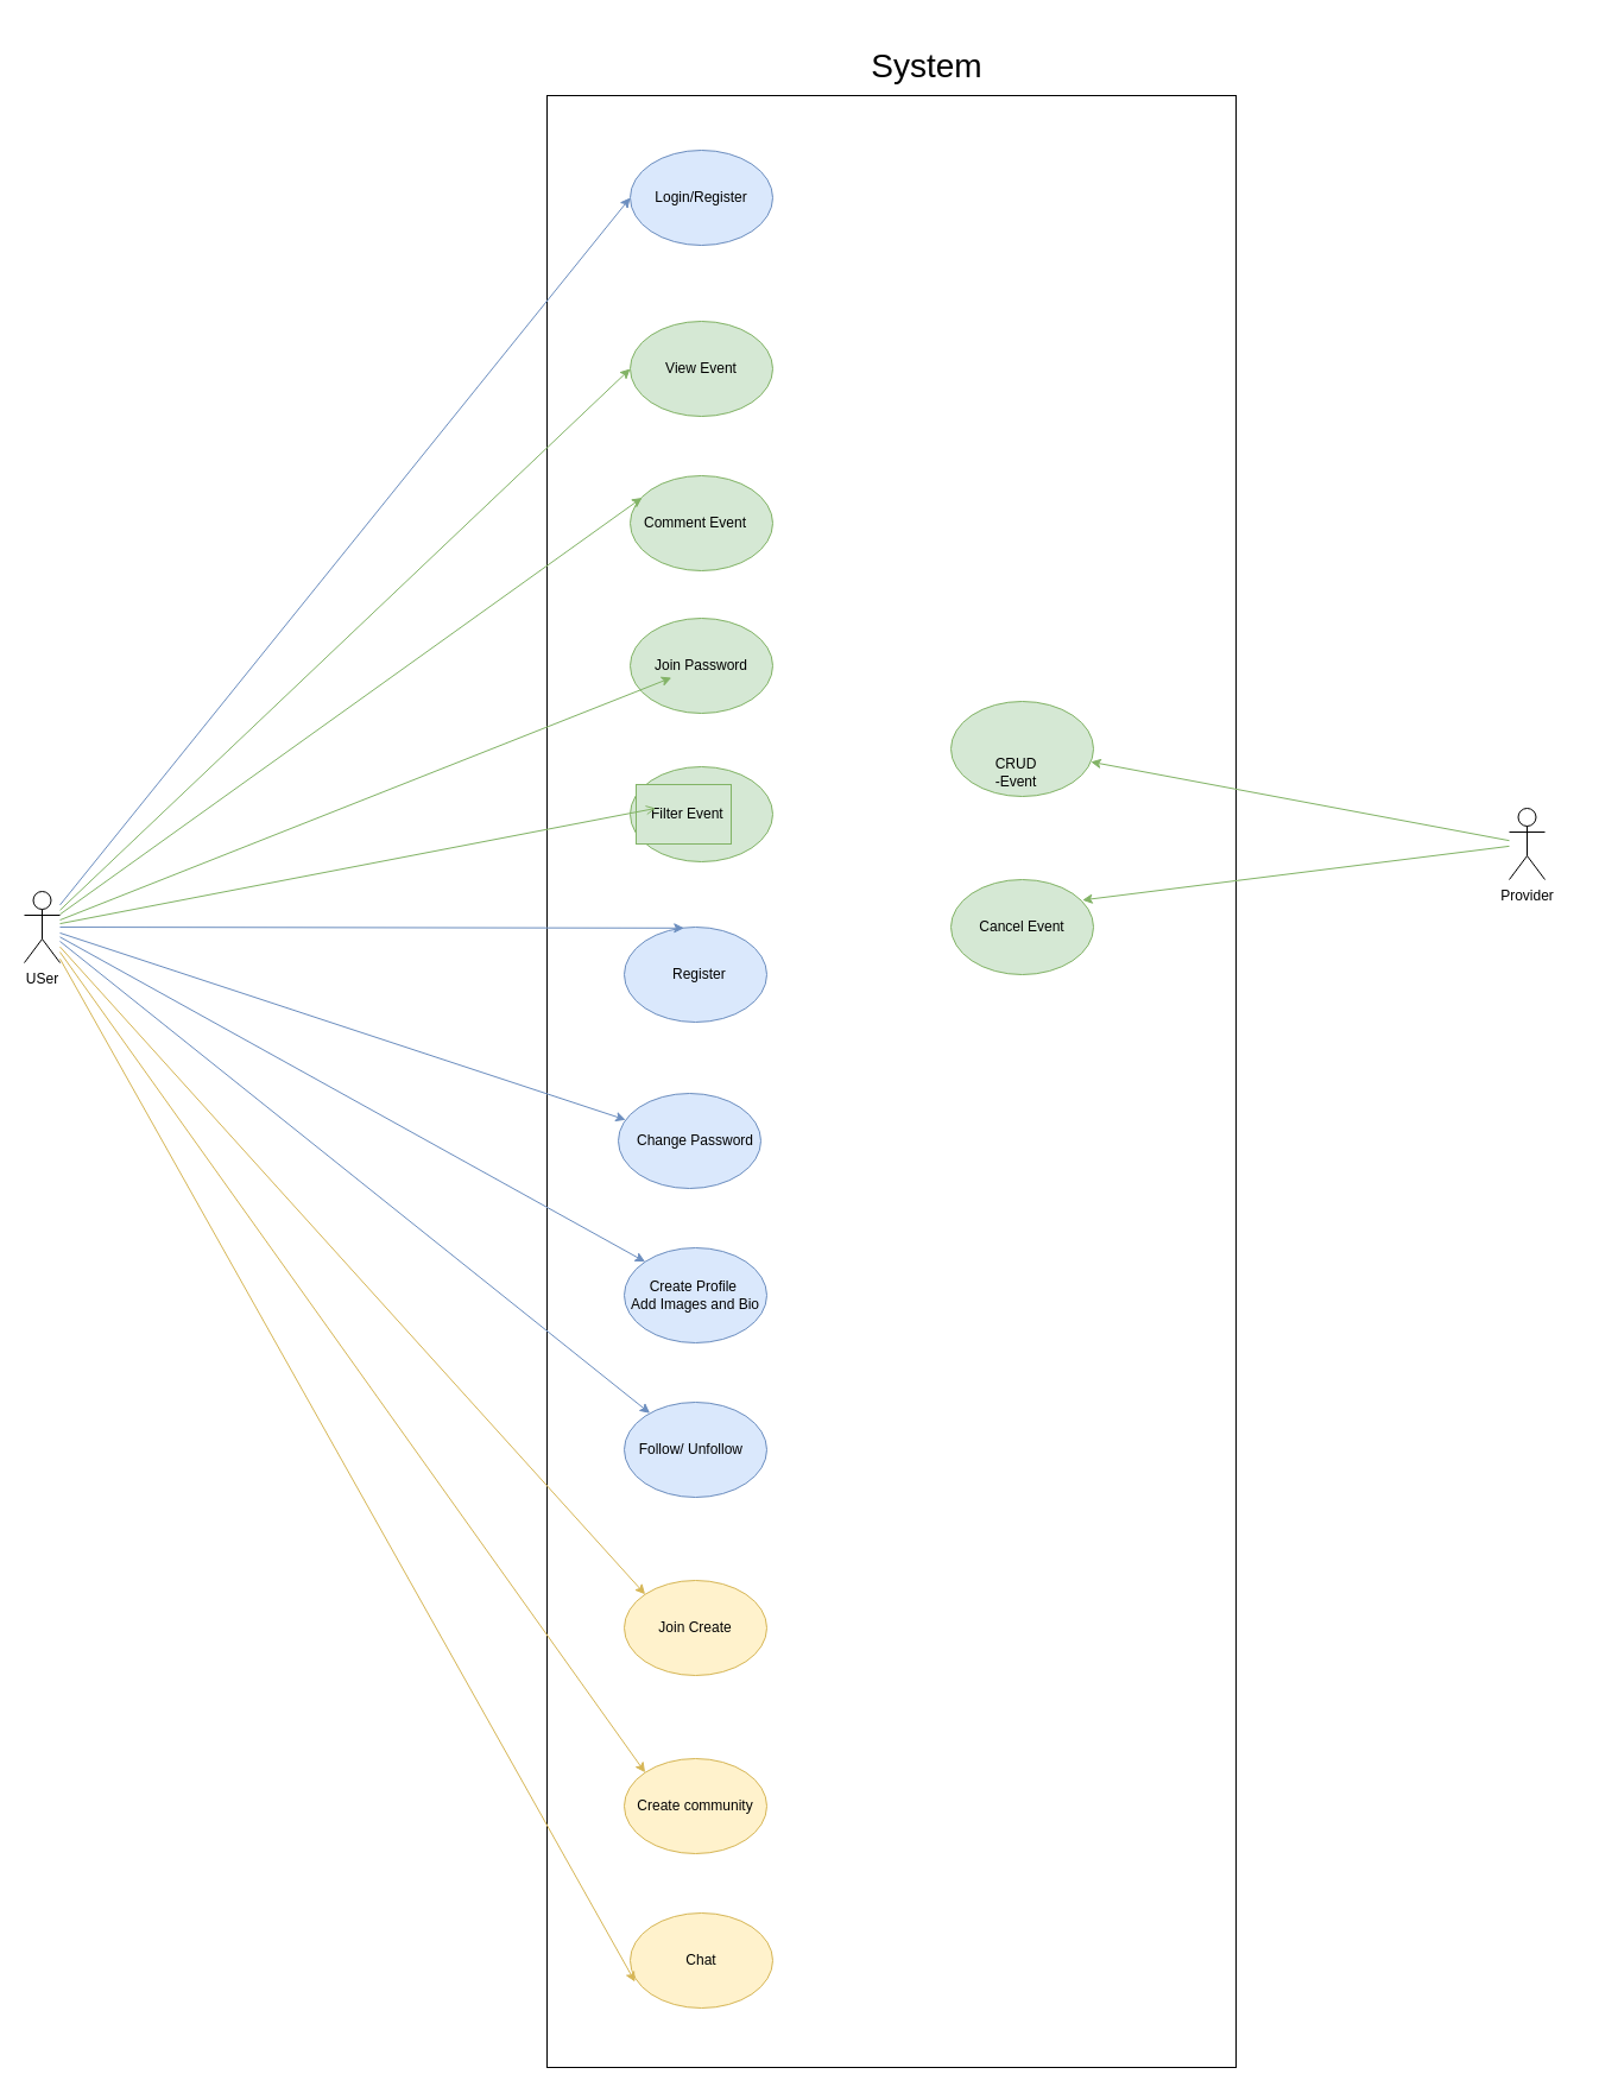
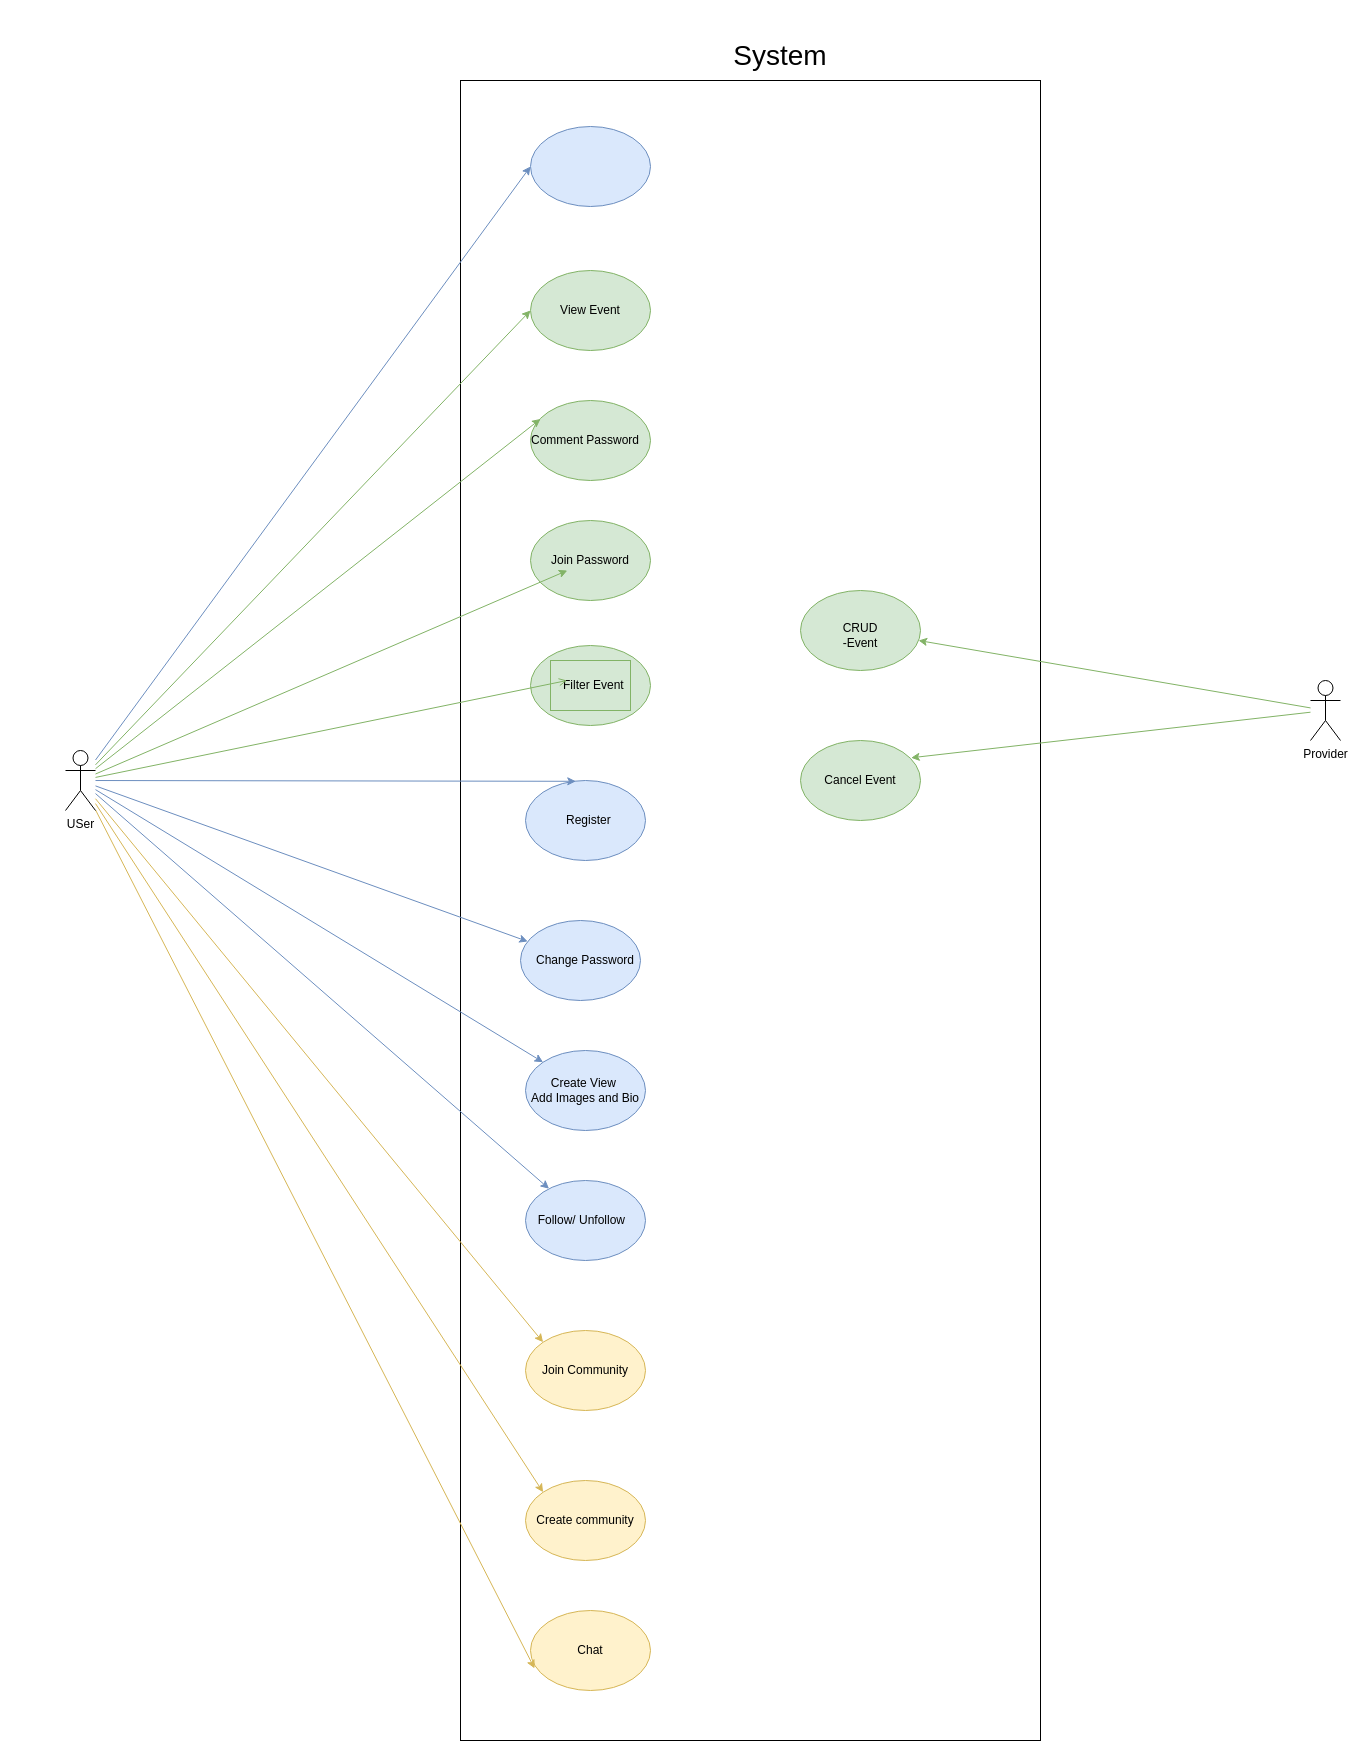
  <mxCell id="0" />
  <mxCell id="1" parent="0" />
  <mxCell id="2" value="" style="rounded=0;whiteSpace=wrap;html=1;" vertex="1" parent="1"><mxGeometry x="460" y="80" width="580" height="1660" as="geometry" /></mxCell>
  <mxCell id="3" value="" style="ellipse;whiteSpace=wrap;html=1;fillColor=#dae8fc;strokeColor=#6c8ebf;" vertex="1" parent="1"><mxGeometry x="530" y="126" width="120" height="80" as="geometry" /></mxCell>
  <mxCell id="4" value="" style="ellipse;whiteSpace=wrap;html=1;fillColor=#d5e8d4;strokeColor=#82b366;" vertex="1" parent="1"><mxGeometry x="800" y="590" width="120" height="80" as="geometry" /></mxCell>
- <mxCell id="5" value="CRUD -Event" style="text;html=1;strokeColor=none;fillColor=none;align=center;verticalAlign=middle;whiteSpace=wrap;rounded=0;" vertex="1" parent="1"><mxGeometry x="835" y="640" width="40" height="20" as="geometry" /></mxCell>
+ <mxCell id="5" value="CRUD -Event" style="text;html=1;strokeColor=none;fillColor=none;align=center;verticalAlign=middle;whiteSpace=wrap;rounded=0;" vertex="1" parent="1"><mxGeometry x="840" y="625" width="40" height="20" as="geometry" /></mxCell>
  <mxCell id="6" value="" style="ellipse;whiteSpace=wrap;html=1;fillColor=#d5e8d4;strokeColor=#82b366;" vertex="1" parent="1"><mxGeometry x="530" y="270" width="120" height="80" as="geometry" /></mxCell>
  <mxCell id="7" value="View Event" style="text;html=1;strokeColor=none;fillColor=none;align=center;verticalAlign=middle;whiteSpace=wrap;rounded=0;" vertex="1" parent="1"><mxGeometry x="555" y="300" width="70" height="20" as="geometry" /></mxCell>
  <mxCell id="8" value="" style="ellipse;whiteSpace=wrap;html=1;fillColor=#d5e8d4;strokeColor=#82b366;" vertex="1" parent="1"><mxGeometry x="530" y="400" width="120" height="80" as="geometry" /></mxCell>
- <mxCell id="9" value="Comment Event" style="text;html=1;strokeColor=none;fillColor=none;align=center;verticalAlign=middle;whiteSpace=wrap;rounded=0;" vertex="1" parent="1"><mxGeometry x="510" y="430" width="150" height="20" as="geometry" /></mxCell>
+ <mxCell id="9" value="Comment Password" style="text;html=1;strokeColor=none;fillColor=none;align=center;verticalAlign=middle;whiteSpace=wrap;rounded=0;" vertex="1" parent="1"><mxGeometry x="510" y="430" width="150" height="20" as="geometry" /></mxCell>
  <mxCell id="10" value="" style="ellipse;whiteSpace=wrap;html=1;fillColor=#d5e8d4;strokeColor=#82b366;" vertex="1" parent="1"><mxGeometry x="530" y="520" width="120" height="80" as="geometry" /></mxCell>
  <mxCell id="11" value="Join Password" style="text;html=1;strokeColor=none;fillColor=none;align=center;verticalAlign=middle;whiteSpace=wrap;rounded=0;" vertex="1" parent="1"><mxGeometry x="515" y="550" width="150" height="20" as="geometry" /></mxCell>
  <mxCell id="12" value="" style="ellipse;whiteSpace=wrap;html=1;fillColor=#d5e8d4;strokeColor=#82b366;" vertex="1" parent="1"><mxGeometry x="530" y="645" width="120" height="80" as="geometry" /></mxCell>
- <mxCell id="13" value="&amp;nbsp; Filter Event" style="text;html=1;strokeColor=#82b366;fillColor=#d5e8d4;align=center;verticalAlign=middle;whiteSpace=wrap;rounded=0;" vertex="1" parent="1"><mxGeometry x="535" y="660" width="80" height="50" as="geometry" /></mxCell>
+ <mxCell id="13" value="&amp;nbsp; Filter Event" style="text;html=1;strokeColor=#82b366;fillColor=#d5e8d4;align=center;verticalAlign=middle;whiteSpace=wrap;rounded=0;" vertex="1" parent="1"><mxGeometry x="550" y="660" width="80" height="50" as="geometry" /></mxCell>
  <mxCell id="14" value="" style="ellipse;whiteSpace=wrap;html=1;fillColor=#dae8fc;strokeColor=#6c8ebf;" vertex="1" parent="1"><mxGeometry x="525" y="780" width="120" height="80" as="geometry" /></mxCell>
  <mxCell id="15" value="Register&amp;nbsp;" style="text;html=1;strokeColor=none;fillColor=none;align=center;verticalAlign=middle;whiteSpace=wrap;rounded=0;" vertex="1" parent="1"><mxGeometry x="515" y="810" width="150" height="20" as="geometry" /></mxCell>
  <mxCell id="16" value="" style="ellipse;whiteSpace=wrap;html=1;fillColor=#dae8fc;strokeColor=#6c8ebf;" vertex="1" parent="1"><mxGeometry x="520" y="920" width="120" height="80" as="geometry" /></mxCell>
  <mxCell id="17" value="Change Password" style="text;html=1;strokeColor=none;fillColor=none;align=center;verticalAlign=middle;whiteSpace=wrap;rounded=0;" vertex="1" parent="1"><mxGeometry x="510" y="950" width="150" height="20" as="geometry" /></mxCell>
  <mxCell id="18" value="" style="ellipse;whiteSpace=wrap;html=1;fillColor=#dae8fc;strokeColor=#6c8ebf;" vertex="1" parent="1"><mxGeometry x="525" y="1050" width="120" height="80" as="geometry" /></mxCell>
- <mxCell id="19" value="Create Profile&amp;nbsp;&lt;br&gt;Add Images and Bio" style="text;html=1;strokeColor=none;fillColor=none;align=center;verticalAlign=middle;whiteSpace=wrap;rounded=0;" vertex="1" parent="1"><mxGeometry x="510" y="1080" width="150" height="20" as="geometry" /></mxCell>
- <mxCell id="20" value="Login/Register" style="text;html=1;strokeColor=none;fillColor=none;align=center;verticalAlign=middle;whiteSpace=wrap;rounded=0;" vertex="1" parent="1"><mxGeometry x="570" y="156" width="40" height="20" as="geometry" /></mxCell>
+ <mxCell id="19" value="Create View&amp;nbsp;&lt;br&gt;Add Images and Bio" style="text;html=1;strokeColor=none;fillColor=none;align=center;verticalAlign=middle;whiteSpace=wrap;rounded=0;" vertex="1" parent="1"><mxGeometry x="510" y="1080" width="150" height="20" as="geometry" /></mxCell>
  <mxCell id="21" value="" style="ellipse;whiteSpace=wrap;html=1;fillColor=#d5e8d4;strokeColor=#82b366;" vertex="1" parent="1"><mxGeometry x="800" y="740" width="120" height="80" as="geometry" /></mxCell>
  <mxCell id="22" value="Cancel Event" style="text;html=1;strokeColor=none;fillColor=none;align=center;verticalAlign=middle;whiteSpace=wrap;rounded=0;" vertex="1" parent="1"><mxGeometry x="785" y="770" width="150" height="20" as="geometry" /></mxCell>
  <mxCell id="23" value="" style="ellipse;whiteSpace=wrap;html=1;fillColor=#dae8fc;strokeColor=#6c8ebf;" vertex="1" parent="1"><mxGeometry x="525" y="1180" width="120" height="80" as="geometry" /></mxCell>
  <mxCell id="24" value="Follow/ Unfollow&amp;nbsp;" style="text;html=1;strokeColor=none;fillColor=none;align=center;verticalAlign=middle;whiteSpace=wrap;rounded=0;" vertex="1" parent="1"><mxGeometry x="507.5" y="1210" width="150" height="20" as="geometry" /></mxCell>
  <mxCell id="25" value="" style="ellipse;whiteSpace=wrap;html=1;fillColor=#fff2cc;strokeColor=#d6b656;" vertex="1" parent="1"><mxGeometry x="525" y="1330" width="120" height="80" as="geometry" /></mxCell>
- <mxCell id="26" value="Join Create" style="text;html=1;strokeColor=none;fillColor=none;align=center;verticalAlign=middle;whiteSpace=wrap;rounded=0;" vertex="1" parent="1"><mxGeometry x="510" y="1360" width="150" height="20" as="geometry" /></mxCell>
+ <mxCell id="26" value="Join Community" style="text;html=1;strokeColor=none;fillColor=none;align=center;verticalAlign=middle;whiteSpace=wrap;rounded=0;" vertex="1" parent="1"><mxGeometry x="510" y="1360" width="150" height="20" as="geometry" /></mxCell>
  <mxCell id="27" value="" style="ellipse;whiteSpace=wrap;html=1;fillColor=#fff2cc;strokeColor=#d6b656;" vertex="1" parent="1"><mxGeometry x="525" y="1480" width="120" height="80" as="geometry" /></mxCell>
  <mxCell id="28" value="Create community" style="text;html=1;strokeColor=none;fillColor=none;align=center;verticalAlign=middle;whiteSpace=wrap;rounded=0;" vertex="1" parent="1"><mxGeometry x="510" y="1510" width="150" height="20" as="geometry" /></mxCell>
  <mxCell id="29" value="" style="ellipse;whiteSpace=wrap;html=1;fillColor=#fff2cc;strokeColor=#d6b656;" vertex="1" parent="1"><mxGeometry x="530" y="1610" width="120" height="80" as="geometry" /></mxCell>
  <mxCell id="30" value="Chat" style="text;html=1;strokeColor=none;fillColor=none;align=center;verticalAlign=middle;whiteSpace=wrap;rounded=0;" vertex="1" parent="1"><mxGeometry x="515" y="1640" width="150" height="20" as="geometry" /></mxCell>
  <mxCell id="31" value="&lt;font style=&quot;font-size: 28px&quot;&gt;System&lt;/font&gt;" style="text;html=1;strokeColor=none;fillColor=none;align=center;verticalAlign=middle;whiteSpace=wrap;rounded=0;" vertex="1" parent="1"><mxGeometry x="700" y="20" width="160" height="70" as="geometry" /></mxCell>
  <mxCell id="32" style="rounded=0;orthogonalLoop=1;jettySize=auto;html=1;entryX=0;entryY=0.5;entryDx=0;entryDy=0;fillColor=#dae8fc;strokeColor=#6c8ebf;" edge="1" parent="1" source="44" target="3"><mxGeometry relative="1" as="geometry" /></mxCell>
  <mxCell id="33" style="edgeStyle=none;rounded=0;orthogonalLoop=1;jettySize=auto;html=1;entryX=0;entryY=0.5;entryDx=0;entryDy=0;fillColor=#d5e8d4;strokeColor=#82b366;" edge="1" parent="1" source="44" target="6"><mxGeometry relative="1" as="geometry" /></mxCell>
  <mxCell id="34" style="edgeStyle=none;rounded=0;orthogonalLoop=1;jettySize=auto;html=1;entryX=0.083;entryY=0.231;entryDx=0;entryDy=0;entryPerimeter=0;fillColor=#d5e8d4;strokeColor=#82b366;" edge="1" parent="1" source="44" target="8"><mxGeometry relative="1" as="geometry" /></mxCell>
  <mxCell id="35" style="edgeStyle=none;rounded=0;orthogonalLoop=1;jettySize=auto;html=1;fillColor=#d5e8d4;strokeColor=#82b366;" edge="1" parent="1" source="44" target="11"><mxGeometry relative="1" as="geometry" /></mxCell>
  <mxCell id="36" style="edgeStyle=none;rounded=0;orthogonalLoop=1;jettySize=auto;html=1;entryX=0.207;entryY=0.4;entryDx=0;entryDy=0;entryPerimeter=0;fillColor=#d5e8d4;strokeColor=#82b366;endArrow=open;" edge="1" parent="1" source="44" target="13"><mxGeometry relative="1" as="geometry" /></mxCell>
  <mxCell id="37" style="edgeStyle=none;rounded=0;orthogonalLoop=1;jettySize=auto;html=1;entryX=0.419;entryY=0.01;entryDx=0;entryDy=0;entryPerimeter=0;fillColor=#dae8fc;strokeColor=#6c8ebf;" edge="1" parent="1" source="44" target="14"><mxGeometry relative="1" as="geometry" /></mxCell>
  <mxCell id="38" style="edgeStyle=none;rounded=0;orthogonalLoop=1;jettySize=auto;html=1;fillColor=#dae8fc;strokeColor=#6c8ebf;" edge="1" parent="1" source="44" target="16"><mxGeometry relative="1" as="geometry" /></mxCell>
  <mxCell id="39" style="edgeStyle=none;rounded=0;orthogonalLoop=1;jettySize=auto;html=1;entryX=0;entryY=0;entryDx=0;entryDy=0;fillColor=#dae8fc;strokeColor=#6c8ebf;" edge="1" parent="1" source="44" target="18"><mxGeometry relative="1" as="geometry" /></mxCell>
  <mxCell id="40" style="edgeStyle=none;rounded=0;orthogonalLoop=1;jettySize=auto;html=1;fillColor=#dae8fc;strokeColor=#6c8ebf;" edge="1" parent="1" source="44" target="23"><mxGeometry relative="1" as="geometry" /></mxCell>
  <mxCell id="41" style="edgeStyle=none;rounded=0;orthogonalLoop=1;jettySize=auto;html=1;entryX=0;entryY=0;entryDx=0;entryDy=0;fillColor=#fff2cc;strokeColor=#d6b656;" edge="1" parent="1" source="44" target="25"><mxGeometry relative="1" as="geometry" /></mxCell>
  <mxCell id="42" style="edgeStyle=none;rounded=0;orthogonalLoop=1;jettySize=auto;html=1;entryX=0;entryY=0;entryDx=0;entryDy=0;fillColor=#fff2cc;strokeColor=#d6b656;" edge="1" parent="1" source="44" target="27"><mxGeometry relative="1" as="geometry" /></mxCell>
  <mxCell id="43" style="edgeStyle=none;rounded=0;orthogonalLoop=1;jettySize=auto;html=1;entryX=0.034;entryY=0.724;entryDx=0;entryDy=0;entryPerimeter=0;fillColor=#fff2cc;strokeColor=#d6b656;" edge="1" parent="1" source="44" target="29"><mxGeometry relative="1" as="geometry" /></mxCell>
- <mxCell id="44" value="USer" style="shape=umlActor;verticalLabelPosition=bottom;verticalAlign=top;html=1;outlineConnect=0;" vertex="1" parent="1"><mxGeometry x="20" y="750" width="30" height="60" as="geometry" /></mxCell>
+ <mxCell id="44" value="USer" style="shape=umlActor;verticalLabelPosition=bottom;verticalAlign=top;html=1;outlineConnect=0;" vertex="1" parent="1"><mxGeometry x="65" y="750" width="30" height="60" as="geometry" /></mxCell>
  <mxCell id="45" style="edgeStyle=none;rounded=0;orthogonalLoop=1;jettySize=auto;html=1;fillColor=#d5e8d4;strokeColor=#82b366;" edge="1" parent="1" source="47" target="4"><mxGeometry relative="1" as="geometry" /></mxCell>
  <mxCell id="46" style="edgeStyle=none;rounded=0;orthogonalLoop=1;jettySize=auto;html=1;entryX=0.922;entryY=0.216;entryDx=0;entryDy=0;entryPerimeter=0;fillColor=#d5e8d4;strokeColor=#82b366;" edge="1" parent="1" source="47" target="21"><mxGeometry relative="1" as="geometry" /></mxCell>
- <mxCell id="47" value="Provider" style="shape=umlActor;verticalLabelPosition=bottom;verticalAlign=top;html=1;outlineConnect=0;" vertex="1" parent="1"><mxGeometry x="1270" y="680" width="30" height="60" as="geometry" /></mxCell>
+ <mxCell id="47" value="Provider" style="shape=umlActor;verticalLabelPosition=bottom;verticalAlign=top;html=1;outlineConnect=0;" vertex="1" parent="1"><mxGeometry x="1310" y="680" width="30" height="60" as="geometry" /></mxCell>
